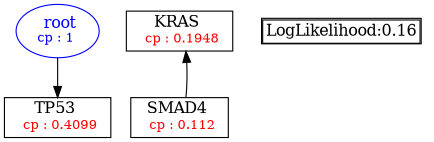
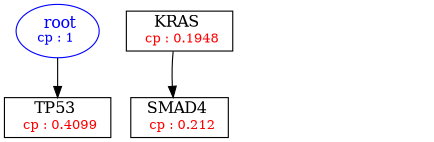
  digraph {
    fontsize=10
    node [shape=box]
    n1 [color=Blue label=<<font color='Blue'> root</font><br/><font color='Blue' POINT-SIZE='12'>cp : 1 </font>> shape=oval]
    n2 [label=<TP53 <br/> <font color='Red' POINT-SIZE='12'> cp : 0.4099 </font>>]
    n3 [label=<KRAS <br/> <font color='Red' POINT-SIZE='12'> cp : 0.1948 </font>>]
-   n4 [label=<SMAD4 <br/> <font color='Red' POINT-SIZE='12'> cp : 0.112 </font>>]
-   n5 [label=<<TABLE BORDER="1" CELLBORDER="1" CELLSPACING="0" >     <TR><TD ALIGN="LEFT">LogLikelihood:0.16</TD></TR>     </TABLE>> shape=plaintext]
+   n4 [label=<SMAD4 <br/> <font color='Red' POINT-SIZE='12'> cp : 0.212 </font>>]
    n1 -> n2
-   n4 -> n3
+   n3 -> n4
  }
